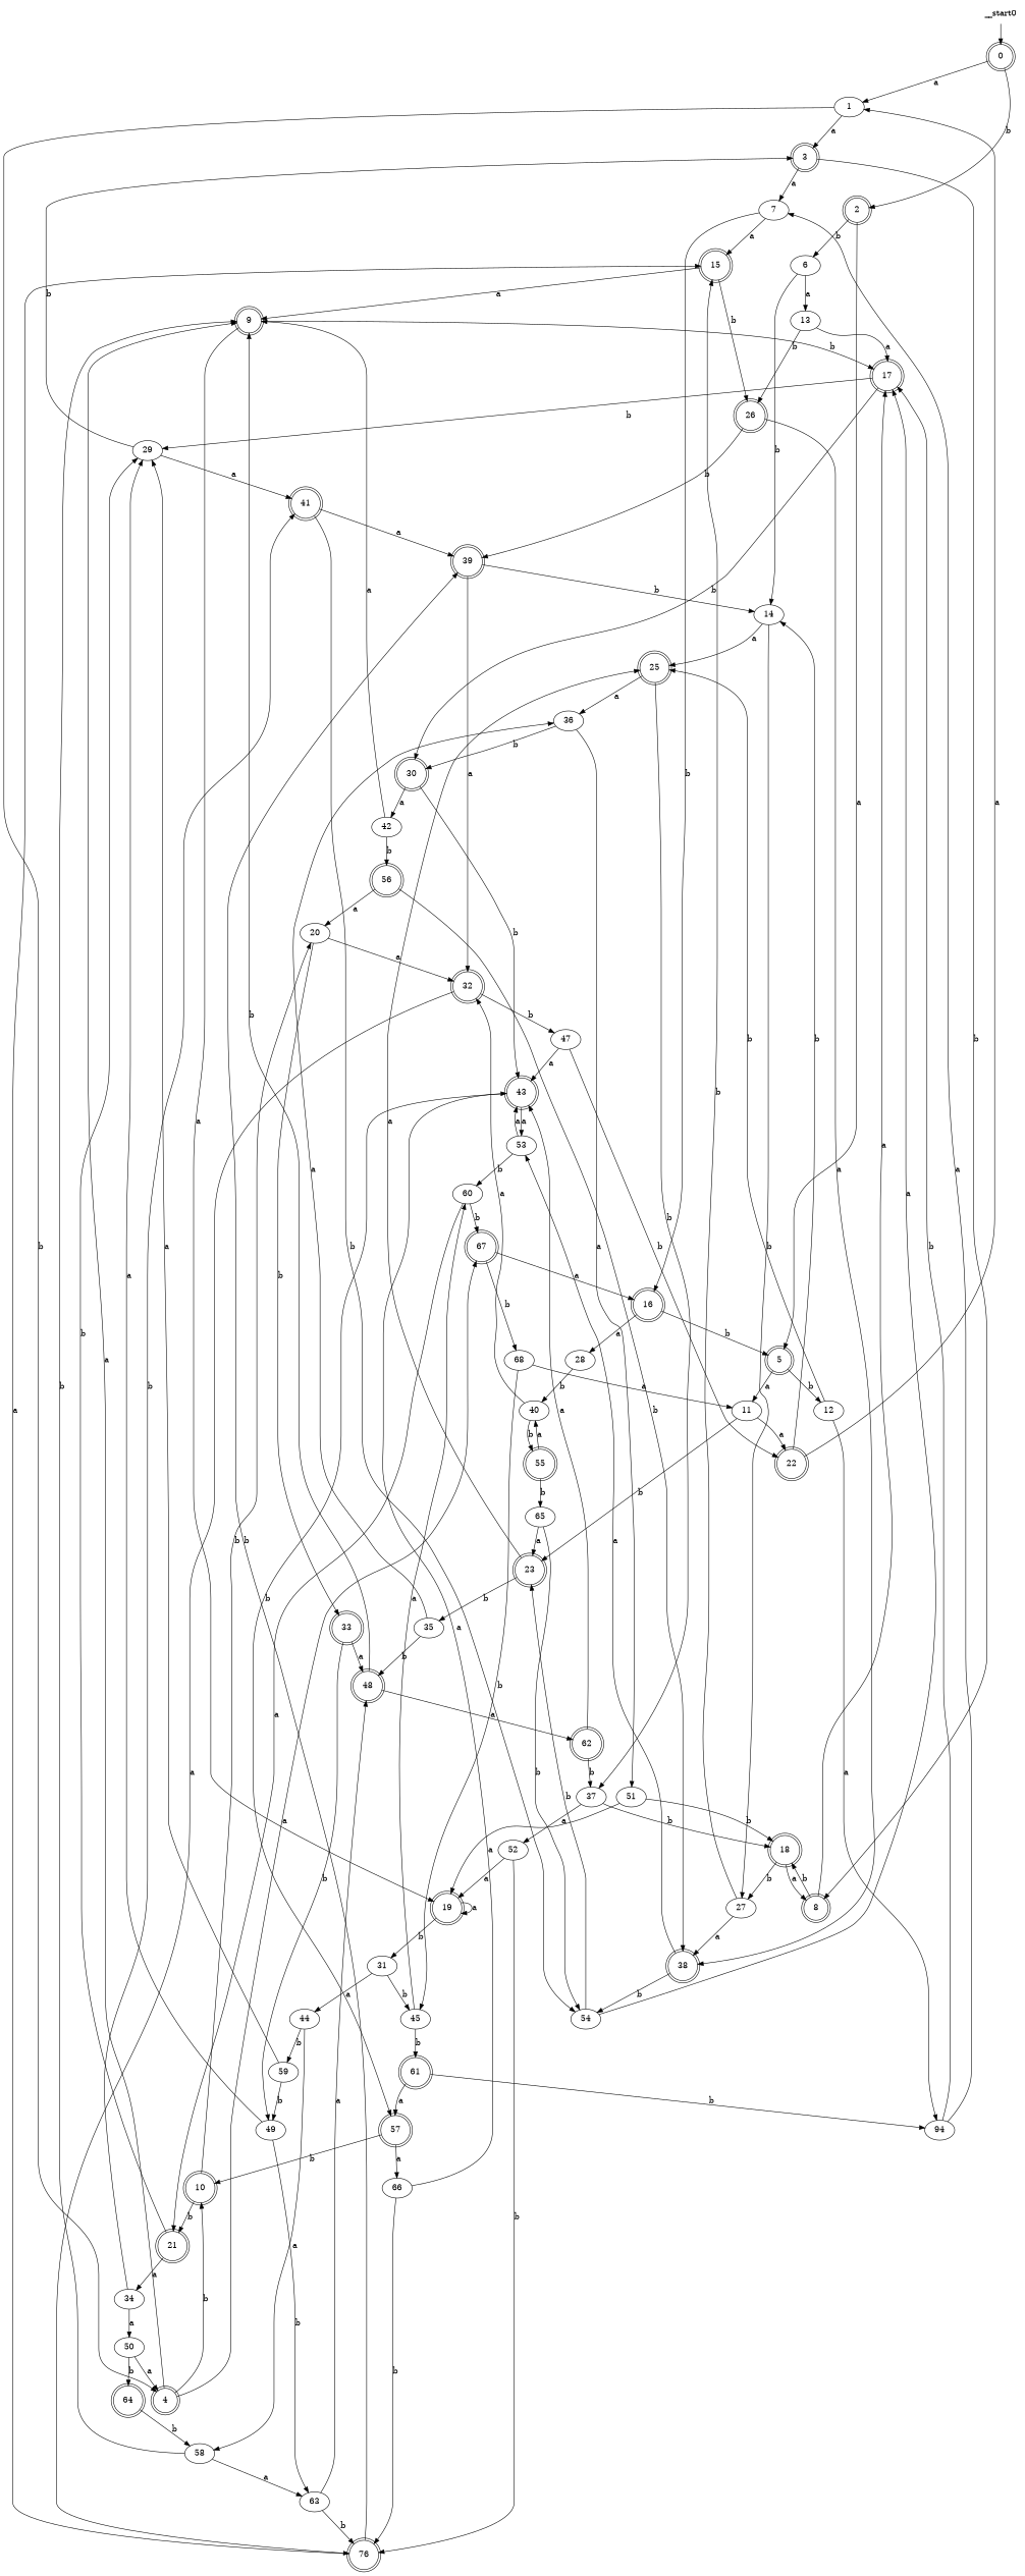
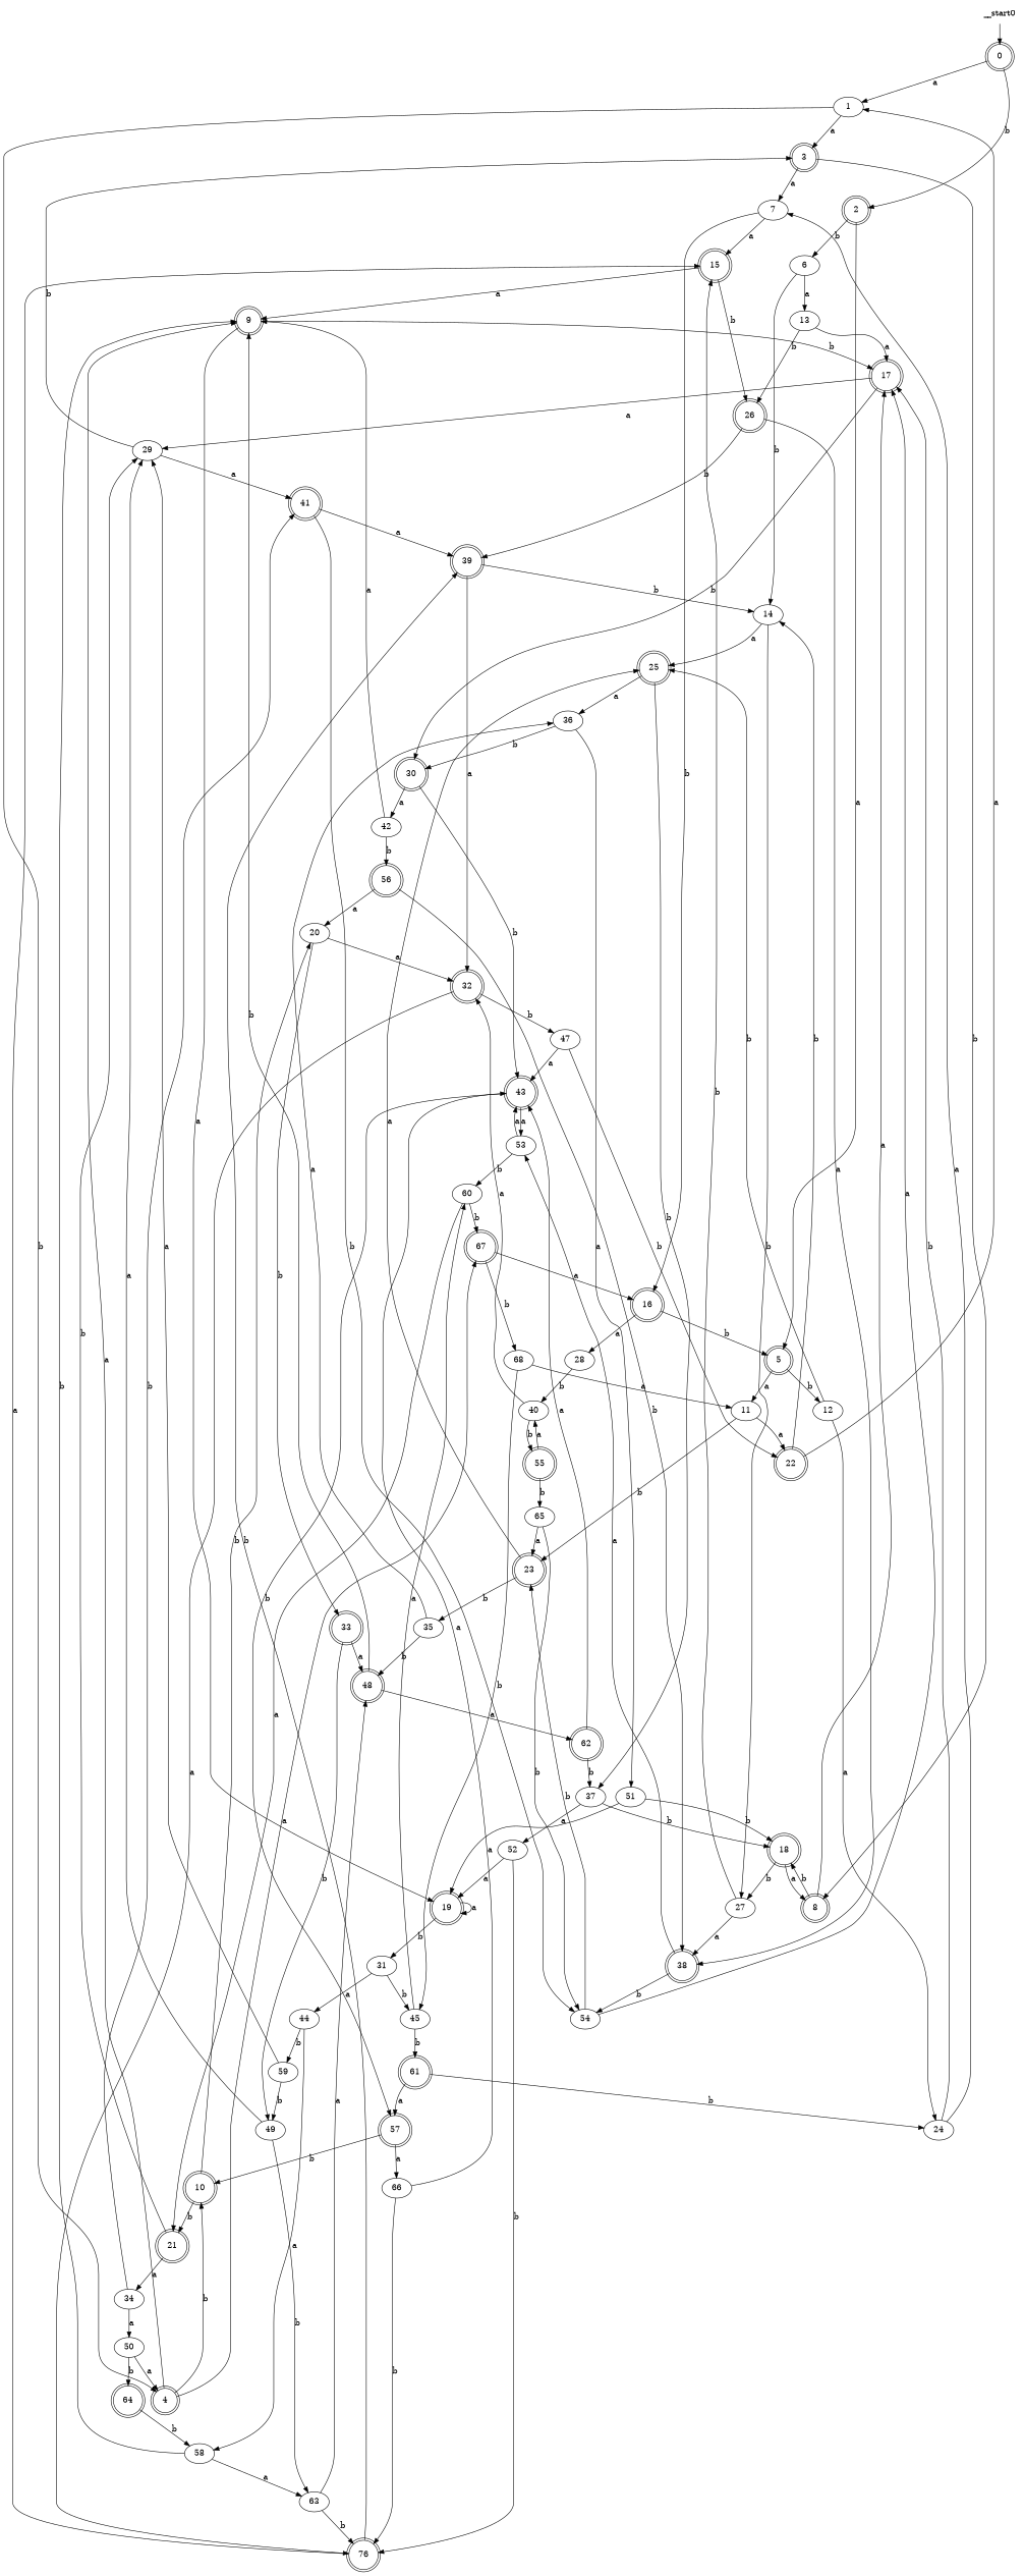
  digraph {
    __start0 [shape=none]
    0 [shape=doublecircle]
    1
    2 [shape=doublecircle]
    3 [shape=doublecircle]
    4 [shape=doublecircle]
    5 [shape=doublecircle]
    6
    7
    8 [shape=doublecircle]
    9 [shape=doublecircle]
    10 [shape=doublecircle]
    67 [shape=doublecircle]
    11
    12
    13
    14
    15 [shape=doublecircle]
    16 [shape=doublecircle]
    17 [shape=doublecircle]
    18 [shape=doublecircle]
    19 [shape=doublecircle]
    20
    21 [shape=doublecircle]
    22 [shape=doublecircle]
    23 [shape=doublecircle]
-   24 [label=94]
+   24
    25 [shape=doublecircle]
    26 [shape=doublecircle]
    27
    28
    29
    30 [shape=doublecircle]
    31
    32 [shape=doublecircle]
    33 [shape=doublecircle]
    34
    35
    36
    37
    38 [shape=doublecircle]
    39 [shape=doublecircle]
    40
    41 [shape=doublecircle]
    42
    43 [shape=doublecircle]
    44
    45
    n49 [label=76 shape=doublecircle]
    47
    48 [shape=doublecircle]
    49
    50
    51
    52
    53
    54
    55 [shape=doublecircle]
    56 [shape=doublecircle]
    57 [shape=doublecircle]
    58
    59
    60
    61 [shape=doublecircle]
    62 [shape=doublecircle]
    63
    64 [shape=doublecircle]
    65
    66
    68
    __start0 -> 0
    0 -> 1 [label=a]
    0 -> 2 [label=b]
    1 -> 3 [label=a]
    1 -> 4 [label=b]
    2 -> 5 [label=a]
    2 -> 6 [label=b]
    3 -> 7 [label=a]
    3 -> 8 [label=b]
    4 -> 9 [label=a]
    4 -> 10 [label=b]
    4 -> 67 [label=a]
    5 -> 11 [label=a]
    5 -> 12 [label=b]
    6 -> 13 [label=a]
    6 -> 14 [label=b]
    7 -> 15 [label=a]
    7 -> 16 [label=b]
    8 -> 17 [label=a]
    8 -> 18 [label=b]
    9 -> 17 [label=b]
    9 -> 19 [label=a]
    10 -> 20 [label=b]
    10 -> 21 [label=b]
    67 -> 16 [label=a]
    67 -> 68 [label=b]
    11 -> 22 [label=a]
    11 -> 23 [label=b]
    12 -> 24 [label=a]
    12 -> 25 [label=b]
    13 -> 17 [label=a]
    13 -> 26 [label=b]
    14 -> 25 [label=a]
    14 -> 27 [label=b]
    15 -> 9 [label=a]
    15 -> 26 [label=b]
    16 -> 5 [label=b]
    16 -> 28 [label=a]
-   17 -> 29 [label=b]
+   17 -> 29 [label=a]
    17 -> 30 [label=b]
    18 -> 8 [label=a]
    18 -> 27 [label=b]
    19 -> 19 [label=a]
    19 -> 31 [label=b]
    20 -> 32 [label=a]
    20 -> 33 [label=b]
    21 -> 29 [label=b]
    21 -> 34 [label=a]
    22 -> 1 [label=a]
    22 -> 14 [label=b]
    23 -> 25 [label=a]
    23 -> 35 [label=b]
    24 -> 7 [label=a]
    24 -> 17 [label=b]
    25 -> 36 [label=a]
    25 -> 37 [label=b]
    26 -> 38 [label=a]
    26 -> 39 [label=b]
    27 -> 15 [label=b]
    27 -> 38 [label=a]
    28 -> 40 [label=b]
    29 -> 3 [label=b]
    29 -> 41 [label=a]
    30 -> 42 [label=a]
    30 -> 43 [label=b]
    31 -> 44 [label=a]
    31 -> 45 [label=b]
    32 -> n49 [label=a]
    32 -> 47 [label=b]
    33 -> 48 [label=a]
    33 -> 49 [label=b]
    34 -> 41 [label=b]
    34 -> 50 [label=a]
    35 -> 36 [label=a]
    35 -> 48 [label=b]
    36 -> 30 [label=b]
    36 -> 51 [label=a]
    37 -> 18 [label=b]
    37 -> 52 [label=a]
    38 -> 53 [label=a]
    38 -> 54 [label=b]
    39 -> 14 [label=b]
    39 -> 32 [label=a]
    40 -> 32 [label=a]
    40 -> 55 [label=b]
    41 -> 39 [label=a]
    41 -> 54 [label=b]
    42 -> 9 [label=a]
    42 -> 56 [label=b]
    43 -> 53 [label=a]
    43 -> 57 [label=b]
    44 -> 58 [label=a]
    44 -> 59 [label=b]
    45 -> 60 [label=a]
    45 -> 61 [label=b]
    n49 -> 15 [label=a]
    n49 -> 39 [label=b]
    47 -> 22 [label=b]
    47 -> 43 [label=a]
    48 -> 9 [label=b]
    48 -> 62 [label=a]
    49 -> 29 [label=a]
    49 -> 63 [label=b]
    50 -> 4 [label=a]
    50 -> 64 [label=b]
    51 -> 18 [label=b]
    51 -> 19 [label=a]
    52 -> 19 [label=a]
    52 -> n49 [label=b]
    53 -> 43 [label=a]
    53 -> 60 [label=b]
    54 -> 17 [label=a]
    54 -> 23 [label=b]
    55 -> 40 [label=a]
    55 -> 65 [label=b]
    56 -> 20 [label=a]
    56 -> 38 [label=b]
    57 -> 10 [label=b]
    57 -> 66 [label=a]
    58 -> 9 [label=b]
    58 -> 63 [label=a]
    59 -> 29 [label=a]
    59 -> 49 [label=b]
    60 -> 67 [label=b]
    60 -> 21 [label=a]
    61 -> 24 [label=b]
    61 -> 57 [label=a]
    62 -> 37 [label=b]
    62 -> 43 [label=a]
    63 -> n49 [label=b]
    63 -> 48 [label=a]
    64 -> 58 [label=b]
    65 -> 23 [label=a]
    65 -> 54 [label=b]
    66 -> 43 [label=a]
    66 -> n49 [label=b]
    68 -> 11 [label=a]
    68 -> 45 [label=b]
  }
